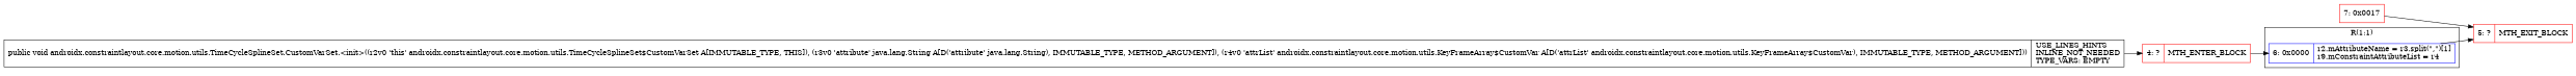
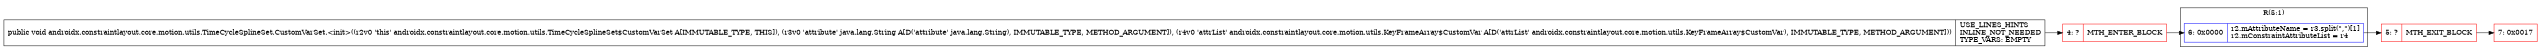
  digraph {
    rankdir=LR
    node [color=red shape=record]
-   n1 [color=blue label="{6\:\ 0x0000|r2.mAttributeName = r3.split(\",\")[1]\lr9.mConstraintAttributeList = r4\l}"]
+   n1 [color=blue label="{6\:\ 0x0000|r2.mAttributeName = r3.split(\",\")[1]\lr2.mConstraintAttributeList = r4\l}"]
    n2 [label="{5\:\ ?|MTH_EXIT_BLOCK\l}"]
    n3 [label="{7\:\ 0x0017}"]
    n4 [label="{4\:\ ?|MTH_ENTER_BLOCK\l}"]
    n5 [label="{public void androidx.constraintlayout.core.motion.utils.TimeCycleSplineSet.CustomVarSet.\<init\>((r2v0 'this' androidx.constraintlayout.core.motion.utils.TimeCycleSplineSet$CustomVarSet A[IMMUTABLE_TYPE, THIS]), (r3v0 'attribute' java.lang.String A[D('attribute' java.lang.String), IMMUTABLE_TYPE, METHOD_ARGUMENT]), (r4v0 'attrList' androidx.constraintlayout.core.motion.utils.KeyFrameArray$CustomVar A[D('attrList' androidx.constraintlayout.core.motion.utils.KeyFrameArray$CustomVar), IMMUTABLE_TYPE, METHOD_ARGUMENT]))  | USE_LINES_HINTS\lINLINE_NOT_NEEDED\lTYPE_VARS: EMPTY\l}" color=""]
    subgraph cluster_1 {
-     label="R(1:1)"
+     label="R(5:1)"
      n1
    }
    n1 -> n2
-   n3 -> n2
+   n2 -> n3
    n4 -> n1
    n5 -> n4
  }
